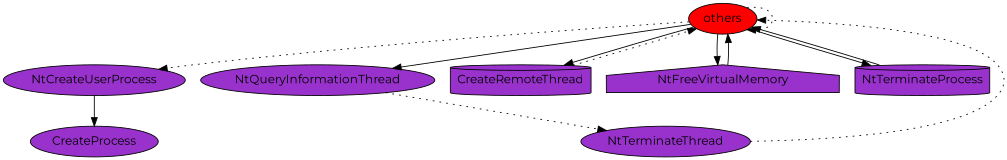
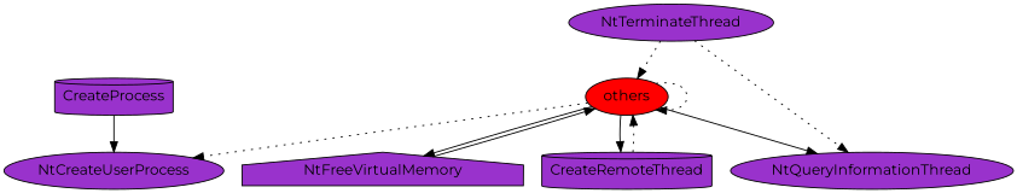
  digraph {
    fontname=Montserrat
    node [fillcolor=darkorchid fontname=Montserrat shape=ellipse style=filled]
    edge [fontname=Montserrat style=solid]
    n1 [fillcolor=red label=others]
    n2 [label=NtCreateUserProcess]
    n3 [label=NtQueryInformationThread]
    n4 [label=CreateRemoteThread shape=cylinder]
    n5 [label=NtFreeVirtualMemory shape=house]
-   n6 [label=NtTerminateProcess shape=cylinder]
-   n7 [label=CreateProcess]
+   n7 [label=CreateProcess shape=cylinder]
    n8 [label=NtTerminateThread]
    n1 -> n1 [style=dotted]
    n1 -> n2 [style=dotted]
    n1 -> n3
    n1 -> n4
    n1 -> n5
-   n1 -> n6
-   n2 -> n7
-   n3 -> n8 [style=dotted]
+   n7 -> n2
+   n8 -> n3 [style=dotted]
    n4 -> n1 [style=dotted]
    n5 -> n1
-   n6 -> n1
    n8 -> n1 [style=dotted]
  }
